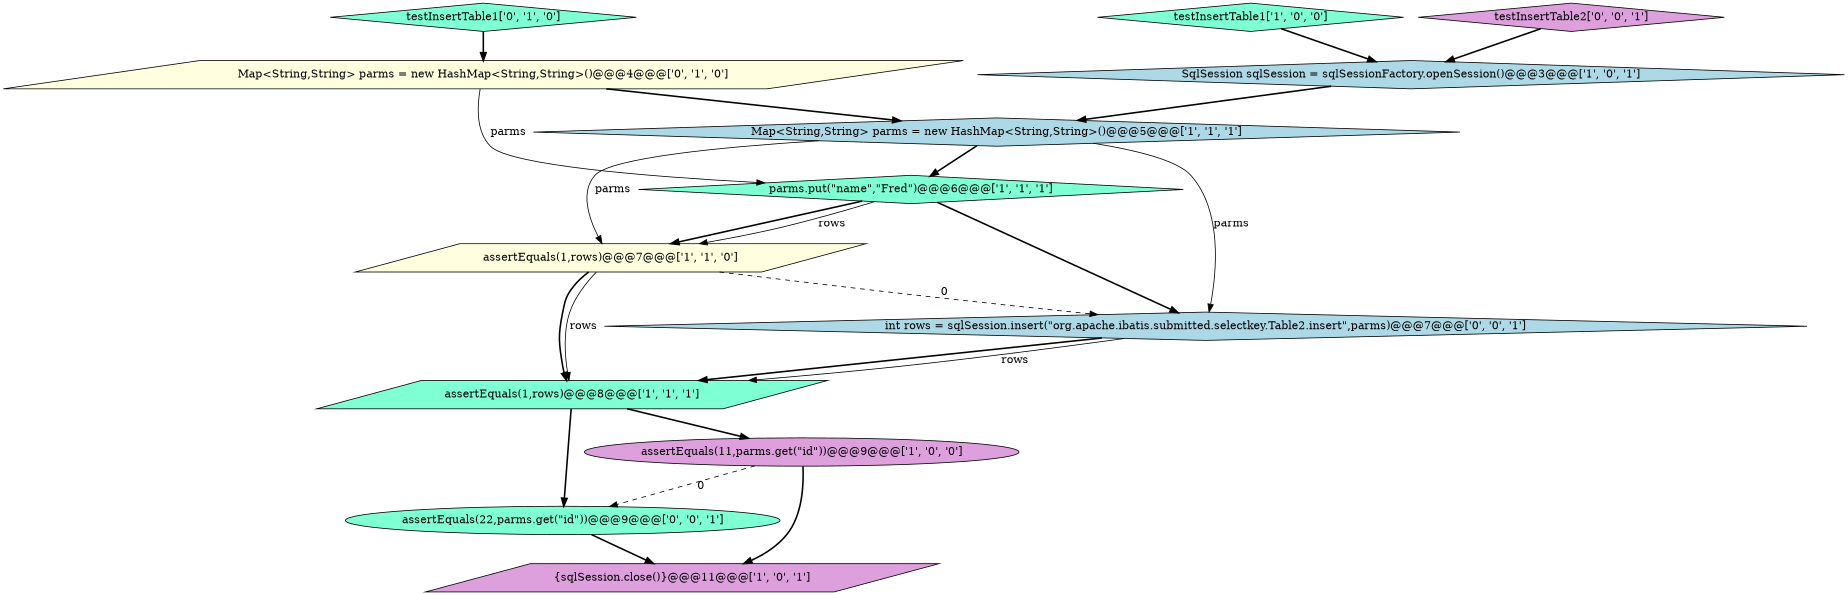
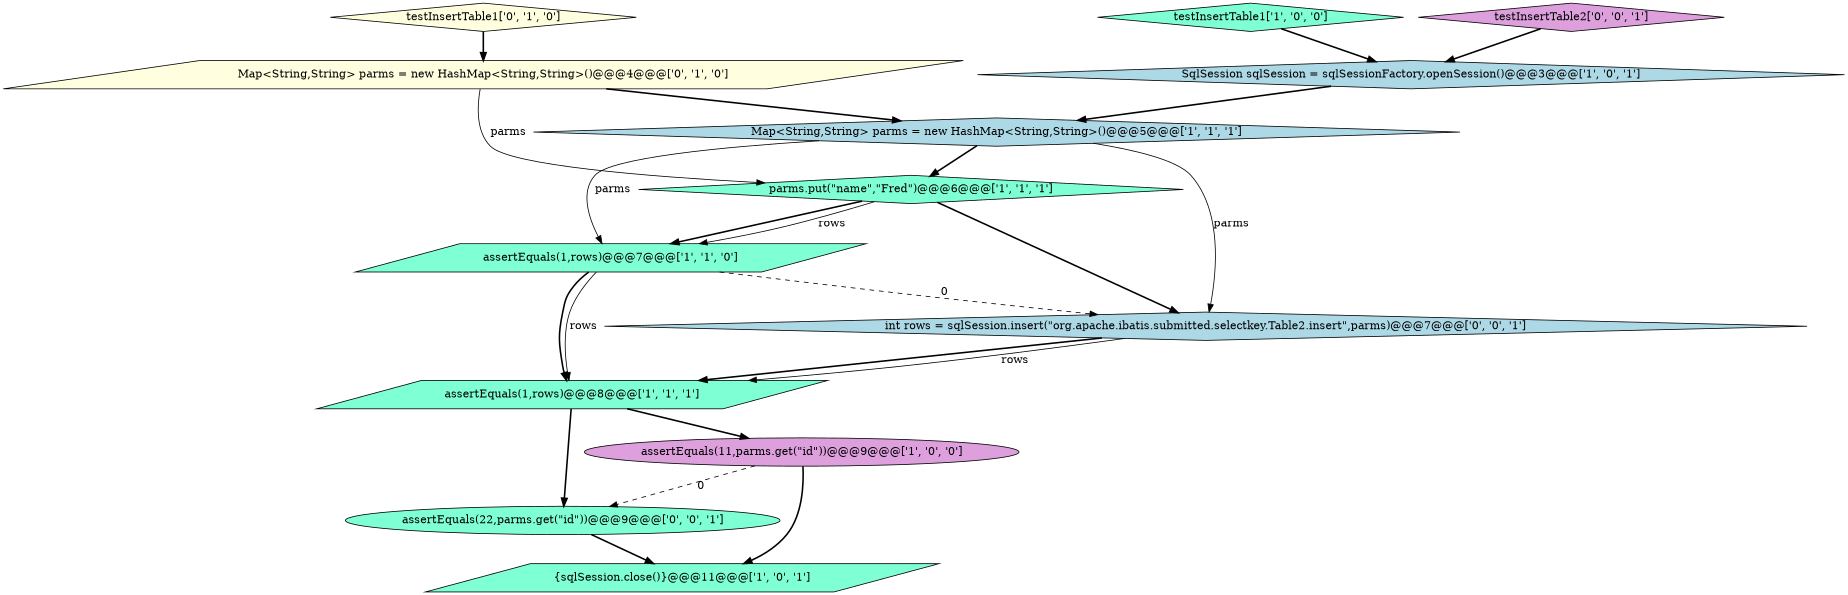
  digraph {
    node [fillcolor=aquamarine shape=diamond style=filled]
    edge [style=bold]
    n1 [label="testInsertTable1['1', '0', '0']"]
    n2 [fillcolor=lightblue label="SqlSession sqlSession = sqlSessionFactory.openSession()@@@3@@@['1', '0', '1']"]
    n3 [fillcolor=lightblue label="Map<String,String> parms = new HashMap<String,String>()@@@5@@@['1', '1', '1']"]
-   n4 [label="testInsertTable1['0', '1', '0']"]
+   n4 [fillcolor=lightyellow label="testInsertTable1['0', '1', '0']"]
    n5 [fillcolor=lightyellow label="Map<String,String> parms = new HashMap<String,String>()@@@4@@@['0', '1', '0']" shape=parallelogram]
    n6 [label="parms.put(\"name\",\"Fred\")@@@6@@@['1', '1', '1']"]
    n7 [fillcolor=plum label="testInsertTable2['0', '0', '1']"]
    n8 [fillcolor=lightblue label="int rows = sqlSession.insert(\"org.apache.ibatis.submitted.selectkey.Table2.insert\",parms)@@@7@@@['0', '0', '1']"]
    n9 [label="assertEquals(1,rows)@@@8@@@['1', '1', '1']" shape=parallelogram]
    n10 [label="assertEquals(22,parms.get(\"id\"))@@@9@@@['0', '0', '1']" shape=ellipse]
    n11 [fillcolor=plum label="assertEquals(11,parms.get(\"id\"))@@@9@@@['1', '0', '0']" shape=ellipse]
-   n12 [fillcolor=lightyellow label="assertEquals(1,rows)@@@7@@@['1', '1', '0']" shape=parallelogram]
-   n13 [fillcolor=plum label="{sqlSession.close()}@@@11@@@['1', '0', '1']" shape=parallelogram]
+   n12 [label="assertEquals(1,rows)@@@7@@@['1', '1', '0']" shape=parallelogram]
+   n13 [label="{sqlSession.close()}@@@11@@@['1', '0', '1']" shape=parallelogram]
    n1 -> n2
    n2 -> n3
    n3 -> n6
    n3 -> n8 [label=parms style=solid]
    n3 -> n12 [label=parms style=solid]
    n4 -> n5
    n5 -> n3
    n5 -> n6 [label=parms style=solid]
    n6 -> n8
    n6 -> n12
    n6 -> n12 [label=rows style=solid]
    n7 -> n2
    n8 -> n9
    n8 -> n9 [label=rows style=solid]
    n9 -> n10
    n9 -> n11
    n10 -> n13
    n11 -> n10 [label=0 style=dashed]
    n11 -> n13
    n12 -> n8 [label=0 style=dashed]
    n12 -> n9 [label=rows style=solid]
    n12 -> n9
  }
